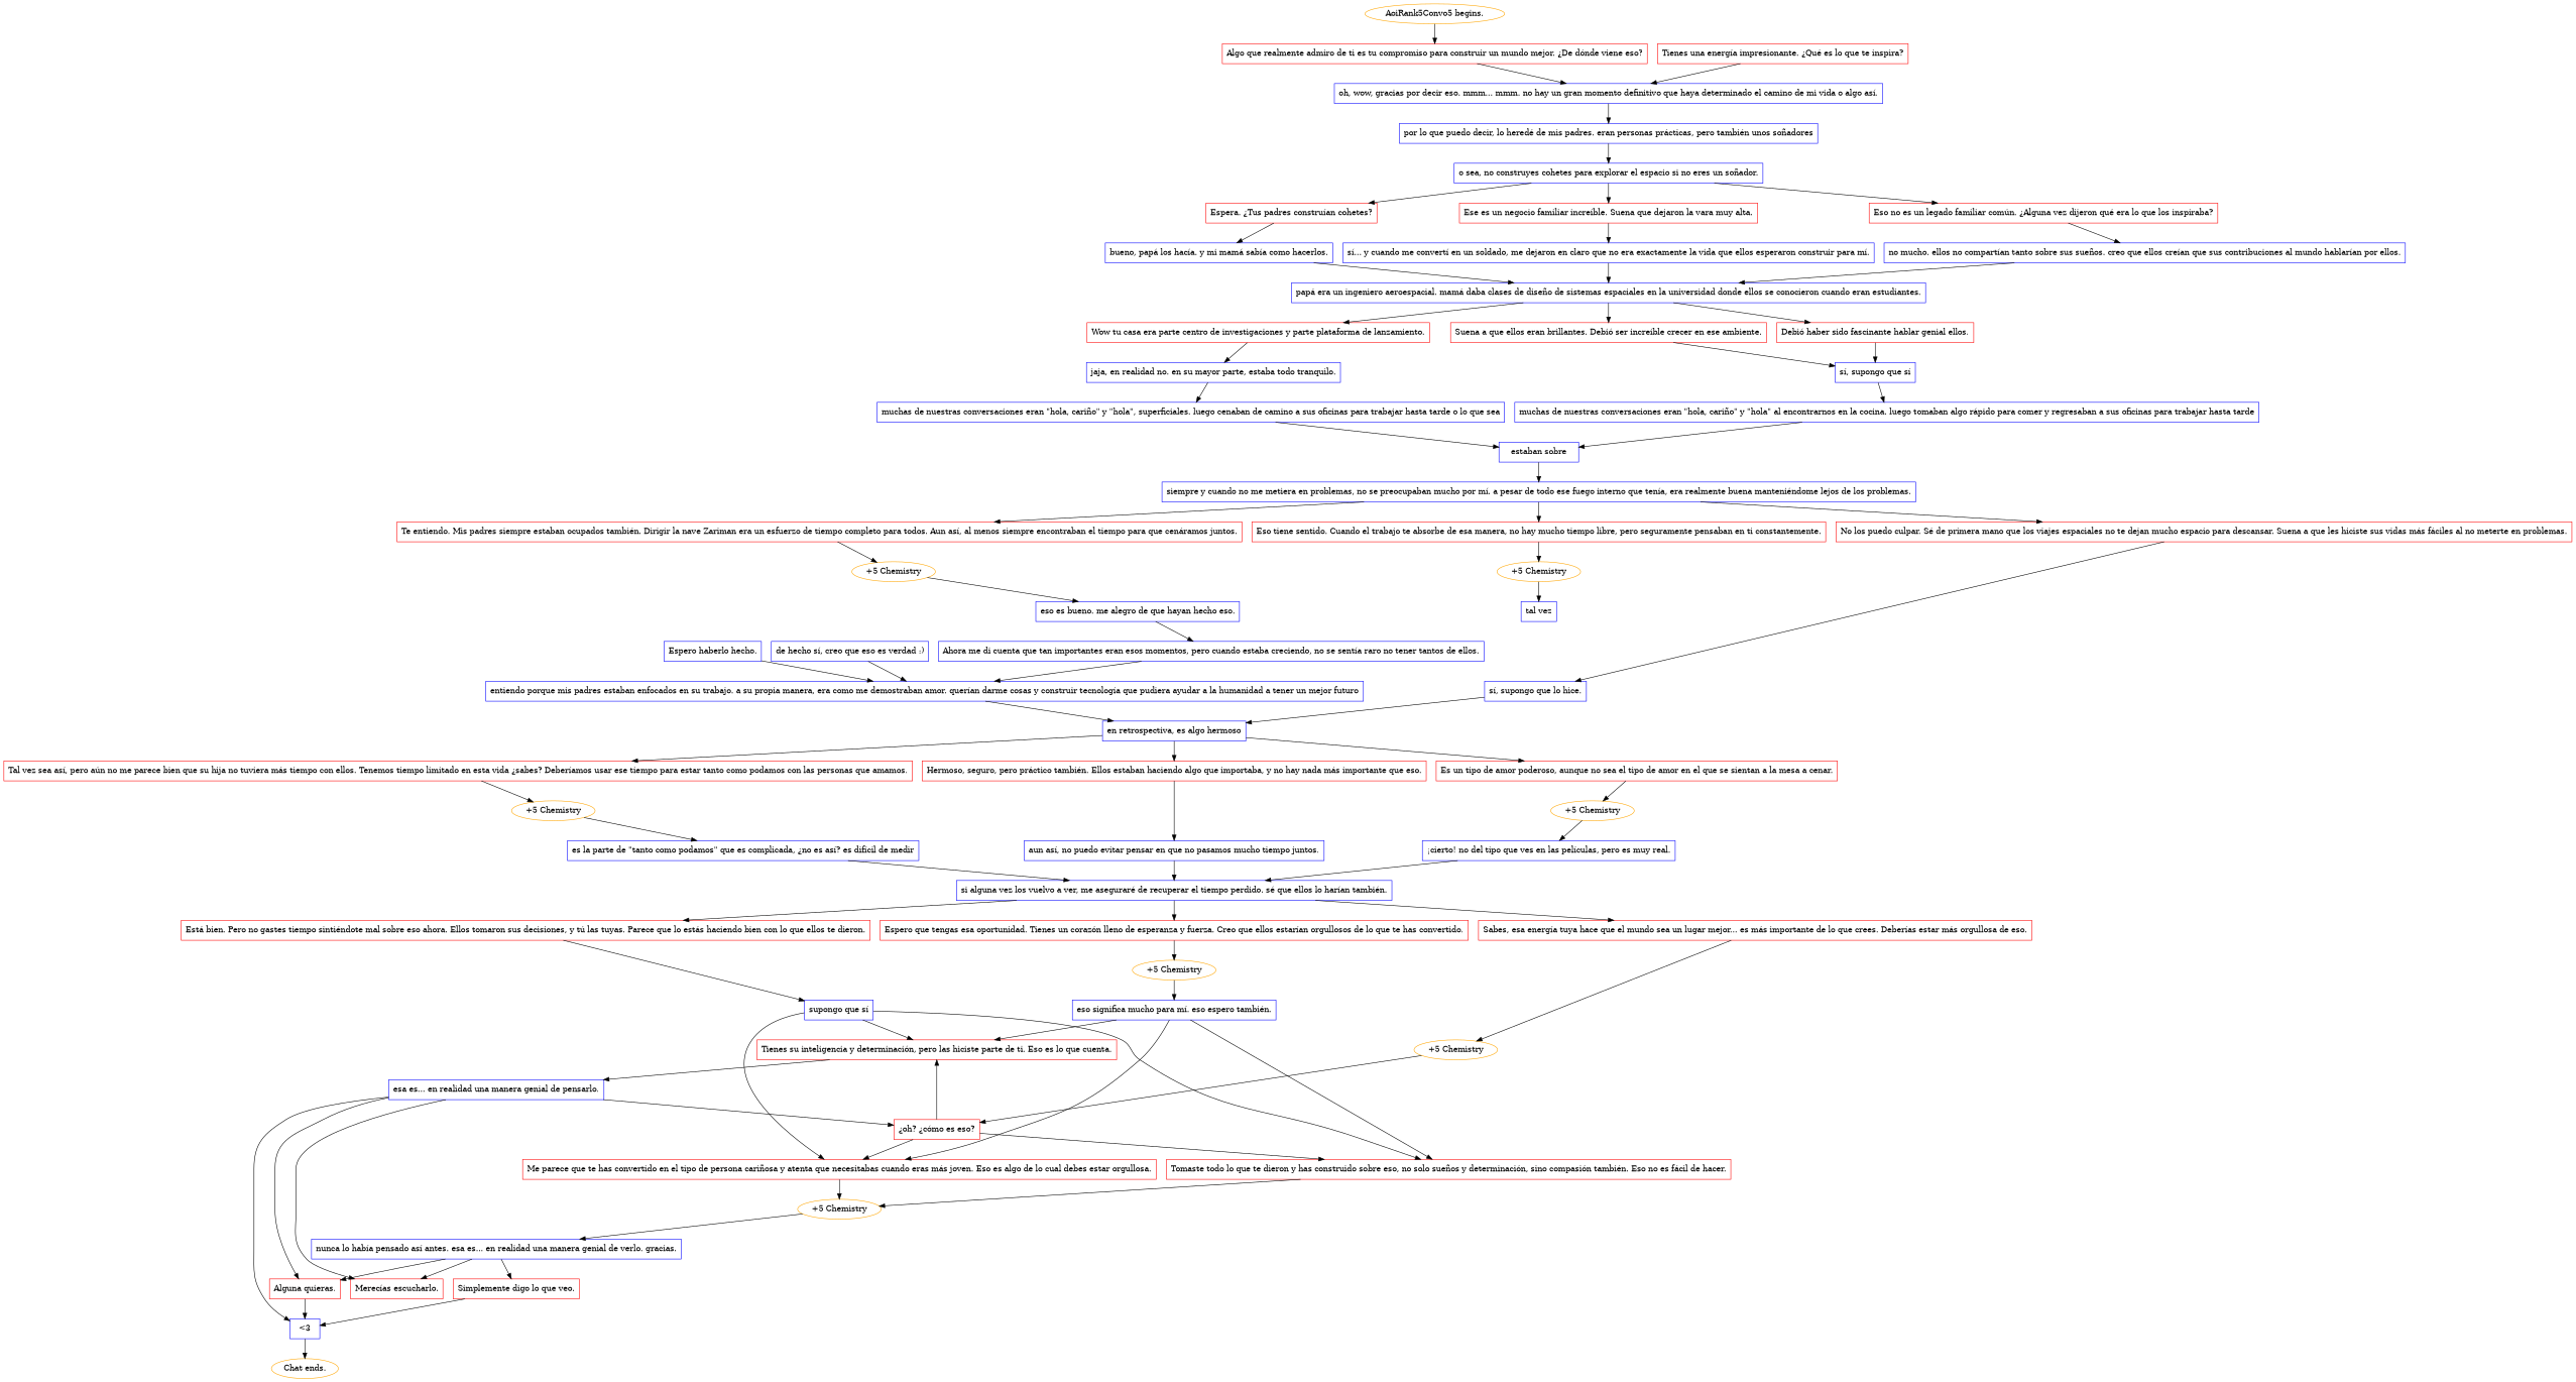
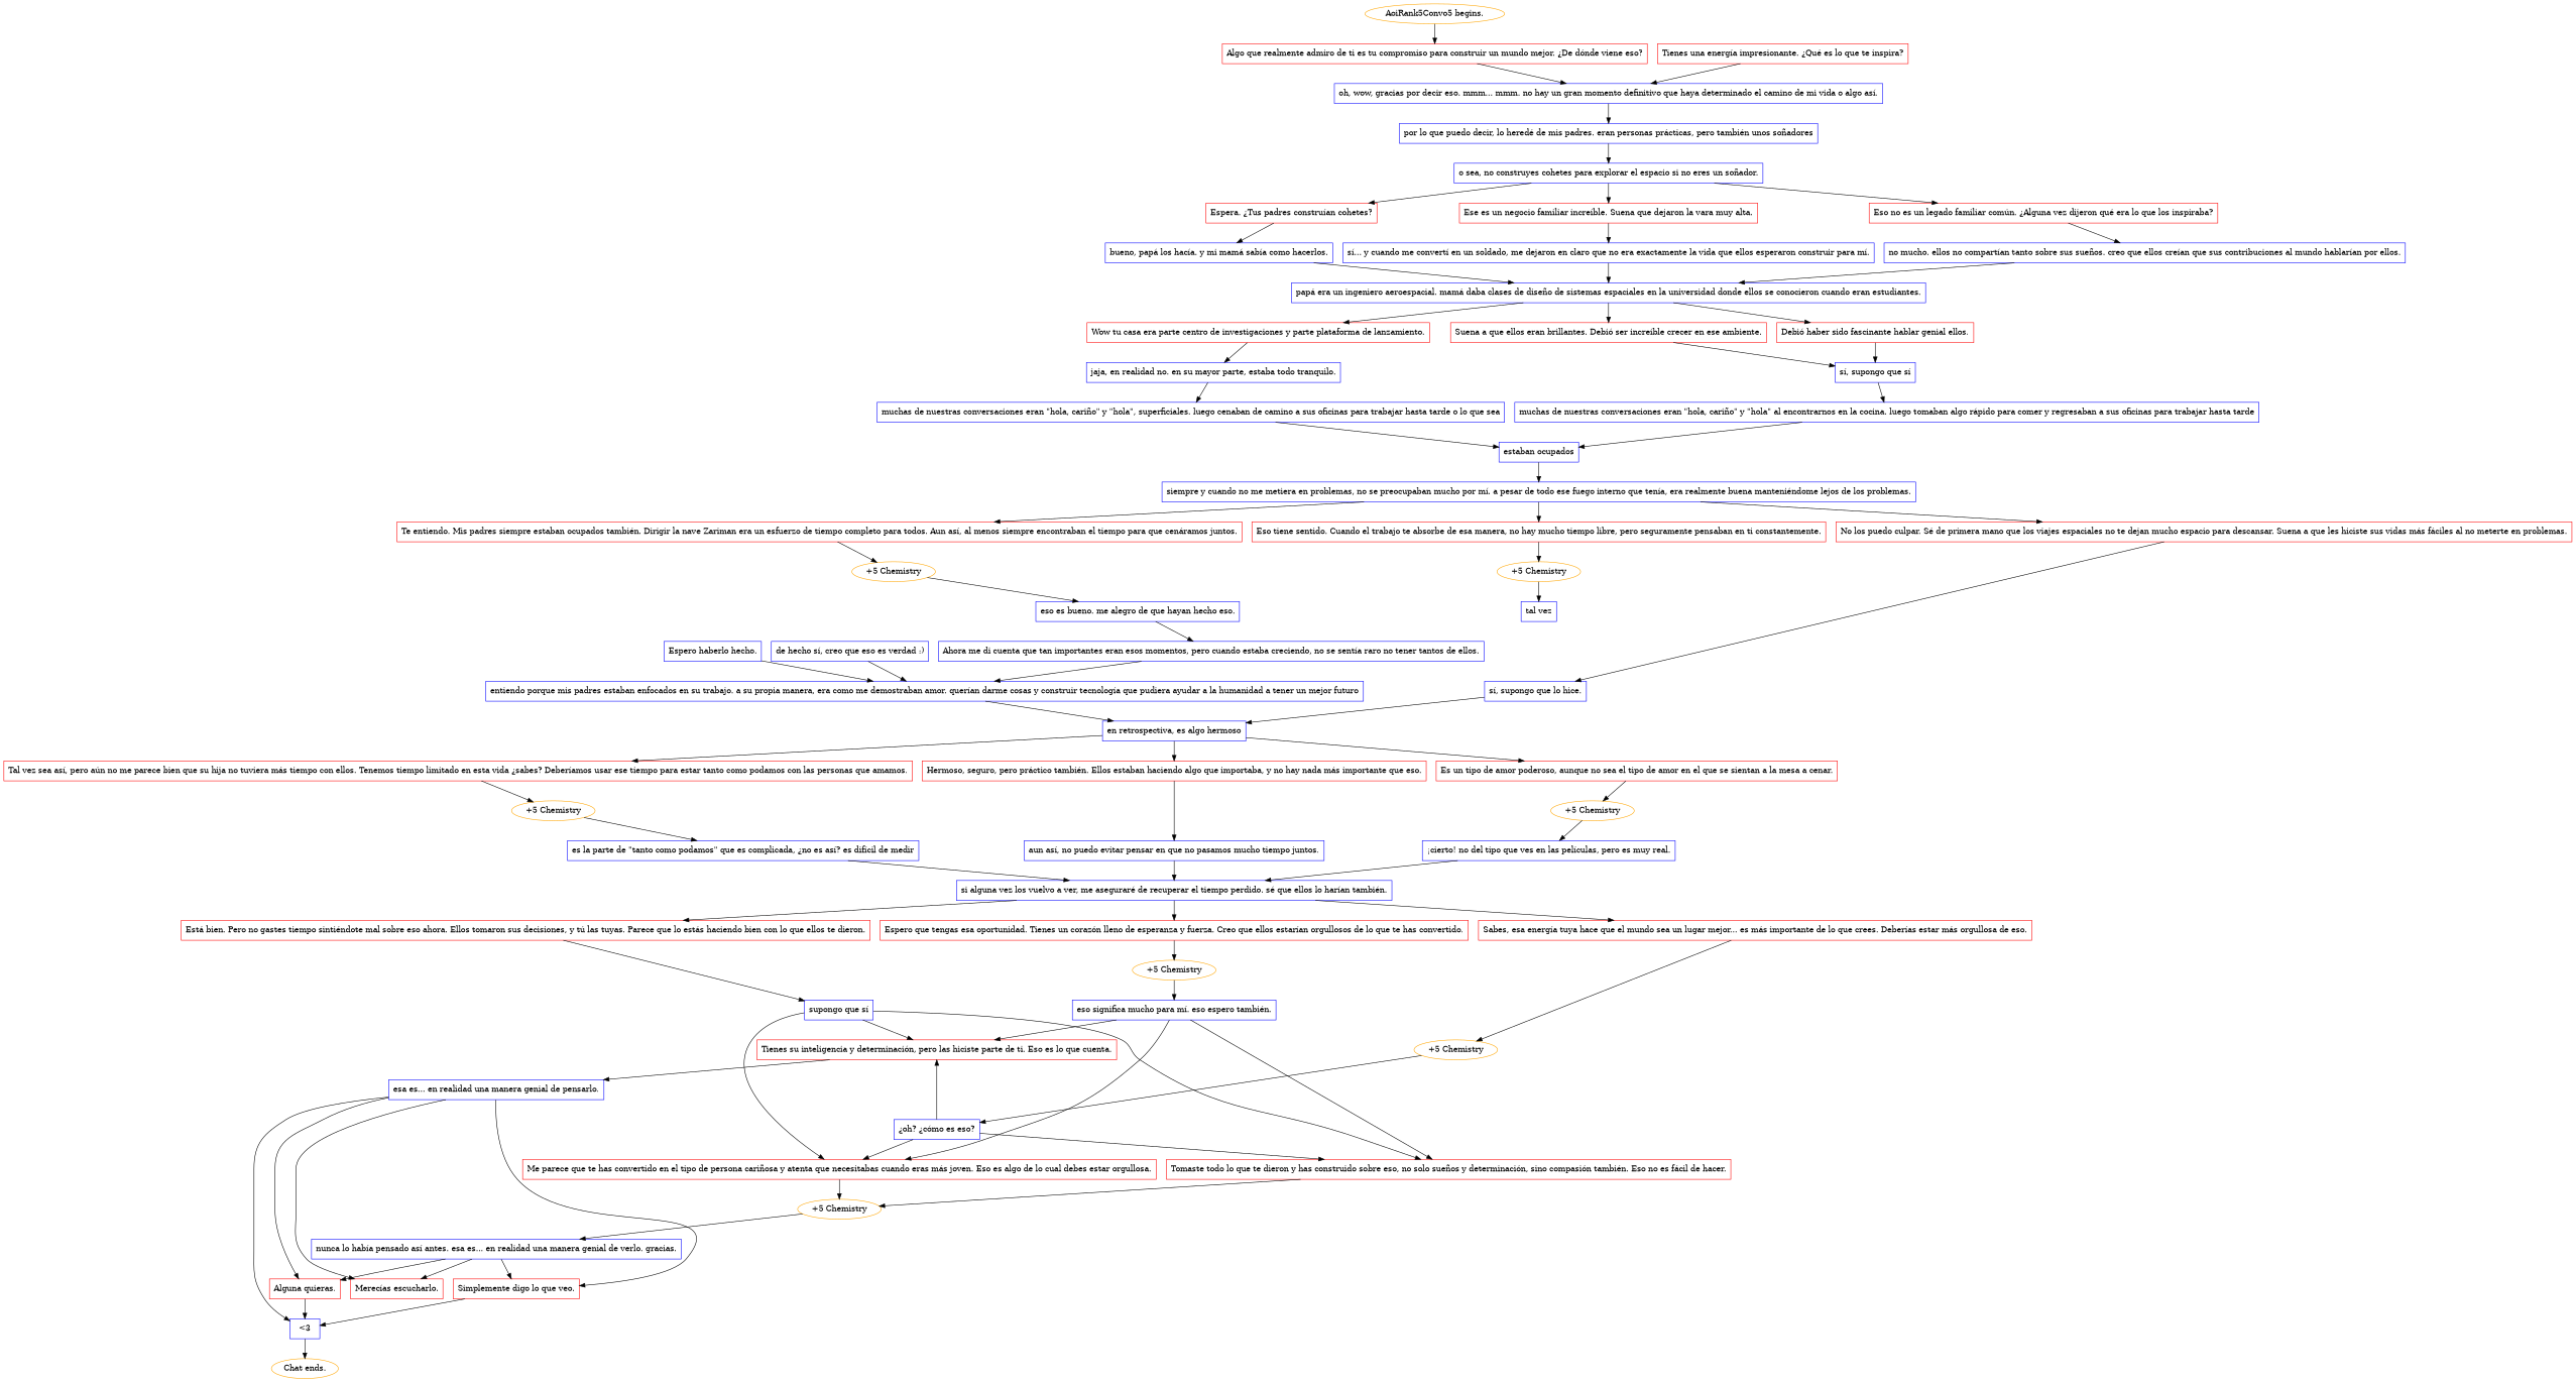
  digraph {
    node [color=blue shape=box]
    "AoiRank5Convo5 begins." [color=orange shape=""]
    n2 [color=red label="Algo que realmente admiro de ti es tu compromiso para construir un mundo mejor. ¿De dónde viene eso?"]
    n3 [label="oh, wow, gracias por decir eso. mmm... mmm. no hay un gran momento definitivo que haya determinado el camino de mi vida o algo así."]
    n4 [color=red label="Tienes una energía impresionante. ¿Qué es lo que te inspira?"]
    n5 [label="por lo que puedo decir, lo heredé de mis padres. eran personas prácticas, pero también unos soñadores"]
    n6 [label="o sea, no construyes cohetes para explorar el espacio si no eres un soñador."]
    n7 [color=red label="Espera. ¿Tus padres construían cohetes?"]
    n8 [color=red label="Ese es un negocio familiar increíble. Suena que dejaron la vara muy alta."]
    n9 [color=red label="Eso no es un legado familiar común. ¿Alguna vez dijeron qué era lo que los inspiraba?"]
    n10 [label="bueno, papá los hacía. y mi mamá sabía como hacerlos."]
    n11 [label="sí... y cuando me convertí en un soldado, me dejaron en claro que no era exactamente la vida que ellos esperaron construir para mí."]
    n12 [label="no mucho. ellos no compartían tanto sobre sus sueños. creo que ellos creían que sus contribuciones al mundo hablarían por ellos."]
    n13 [label="papá era un ingeniero aeroespacial. mamá daba clases de diseño de sistemas espaciales en la universidad donde ellos se conocieron cuando eran estudiantes."]
    n14 [color=red label="Wow tu casa era parte centro de investigaciones y parte plataforma de lanzamiento."]
    n15 [color=red label="Debió haber sido fascinante hablar genial ellos."]
    n16 [color=red label="Suena a que ellos eran brillantes. Debió ser increíble crecer en ese ambiente."]
    n17 [label="jaja, en realidad no. en su mayor parte, estaba todo tranquilo."]
    n18 [label="sí, supongo que sí"]
    n19 [label="muchas de nuestras conversaciones eran \"hola, cariño\" y \"hola\", superficiales. luego cenaban de camino a sus oficinas para trabajar hasta tarde o lo que sea"]
    n20 [label="muchas de nuestras conversaciones eran \"hola, cariño\" y \"hola\" al encontrarnos en la cocina. luego tomaban algo rápido para comer y regresaban a sus oficinas para trabajar hasta tarde"]
-   n21 [label="estaban sobre"]
+   n21 [label="estaban ocupados"]
    n22 [label="siempre y cuando no me metiera en problemas, no se preocupaban mucho por mí. a pesar de todo ese fuego interno que tenía, era realmente buena manteniéndome lejos de los problemas."]
    n23 [color=red label="Te entiendo. Mis padres siempre estaban ocupados también. Dirigir la nave Zariman era un esfuerzo de tiempo completo para todos. Aun así, al menos siempre encontraban el tiempo para que cenáramos juntos."]
    n24 [color=red label="Eso tiene sentido. Cuando el trabajo te absorbe de esa manera, no hay mucho tiempo libre, pero seguramente pensaban en ti constantemente."]
    n25 [color=red label="No los puedo culpar. Sé de primera mano que los viajes espaciales no te dejan mucho espacio para descansar. Suena a que les hiciste sus vidas más fáciles al no meterte en problemas."]
    n26 [color=orange label="+5 Chemistry" shape=""]
    n27 [color=orange label="+5 Chemistry" shape=""]
    n28 [label="sí, supongo que lo hice."]
    n29 [label="eso es bueno. me alegro de que hayan hecho eso."]
    n30 [label="tal vez"]
    n31 [label="en retrospectiva, es algo hermoso"]
    n32 [label="Ahora me di cuenta que tan importantes eran esos momentos, pero cuando estaba creciendo, no se sentía raro no tener tantos de ellos."]
    n33 [label="Espero haberlo hecho."]
    n34 [label="entiendo porque mis padres estaban enfocados en su trabajo. a su propia manera, era como me demostraban amor. querían darme cosas y construir tecnología que pudiera ayudar a la humanidad a tener un mejor futuro"]
    n35 [label="de hecho sí, creo que eso es verdad :)"]
    n36 [color=red label="Tal vez sea así, pero aún no me parece bien que su hija no tuviera más tiempo con ellos. Tenemos tiempo limitado en esta vida ¿sabes? Deberíamos usar ese tiempo para estar tanto como podamos con las personas que amamos."]
    n37 [color=red label="Hermoso, seguro, pero práctico también. Ellos estaban haciendo algo que importaba, y no hay nada más importante que eso."]
    n38 [color=red label="Es un tipo de amor poderoso, aunque no sea el tipo de amor en el que se sientan a la mesa a cenar."]
    n39 [color=orange label="+5 Chemistry" shape=""]
    n40 [label="aun así, no puedo evitar pensar en que no pasamos mucho tiempo juntos."]
    n41 [color=orange label="+5 Chemistry" shape=""]
    n42 [label="es la parte de \"tanto como podamos\" que es complicada, ¿no es así? es difícil de medir"]
    n43 [label="si alguna vez los vuelvo a ver, me aseguraré de recuperar el tiempo perdido. sé que ellos lo harían también."]
    n44 [label="¡cierto! no del tipo que ves en las películas, pero es muy real."]
    n45 [color=red label="Está bien. Pero no gastes tiempo sintiéndote mal sobre eso ahora. Ellos tomaron sus decisiones, y tú las tuyas. Parece que lo estás haciendo bien con lo que ellos te dieron."]
    n46 [color=red label="Sabes, esa energía tuya hace que el mundo sea un lugar mejor... es más importante de lo que crees. Deberías estar más orgullosa de eso."]
    n47 [color=red label="Espero que tengas esa oportunidad. Tienes un corazón lleno de esperanza y fuerza. Creo que ellos estarían orgullosos de lo que te has convertido."]
    n48 [label="supongo que sí"]
    n49 [color=orange label="+5 Chemistry" shape=""]
    n50 [color=orange label="+5 Chemistry" shape=""]
    n51 [color=red label="Tienes su inteligencia y determinación, pero las hiciste parte de ti. Eso es lo que cuenta."]
    n52 [color=red label="Me parece que te has convertido en el tipo de persona cariñosa y atenta que necesitabas cuando eras más joven. Eso es algo de lo cual debes estar orgullosa."]
    n53 [color=red label="Tomaste todo lo que te dieron y has construido sobre eso, no solo sueños y determinación, sino compasión también. Eso no es fácil de hacer."]
-   n54 [color=red label="¿oh? ¿cómo es eso?"]
+   n54 [label="¿oh? ¿cómo es eso?"]
    n55 [label="eso significa mucho para mí. eso espero también."]
    n56 [label="esa es... en realidad una manera genial de pensarlo."]
    n57 [color=orange label="+5 Chemistry" shape=""]
    n58 [color=red label="Simplemente digo lo que veo."]
    n59 [color=red label="Alguna quieras."]
    n60 [color=red label="Merecías escucharlo."]
    n61 [label="<3"]
    n62 [label="nunca lo había pensado así antes. esa es... en realidad una manera genial de verlo. gracias."]
    "Chat ends." [color=orange shape=""]
    "AoiRank5Convo5 begins." -> n2
    n2 -> n3
    n3 -> n5
    n4 -> n3
    n5 -> n6
    n6 -> n7
    n6 -> n8
    n6 -> n9
    n7 -> n10
    n8 -> n11
    n9 -> n12
    n10 -> n13
    n11 -> n13
    n12 -> n13
    n13 -> n14
    n13 -> n15
    n13 -> n16
    n14 -> n17
    n15 -> n18
    n16 -> n18
    n17 -> n19
    n18 -> n20
    n19 -> n21
    n20 -> n21
    n21 -> n22
    n22 -> n23
    n22 -> n24
    n22 -> n25
    n23 -> n26
    n24 -> n27
    n25 -> n28
    n26 -> n29
    n27 -> n30
    n28 -> n31
    n29 -> n32
    n31 -> n36
    n31 -> n37
    n31 -> n38
    n32 -> n34
    n33 -> n34
    n34 -> n31
    n35 -> n34
    n36 -> n39
    n37 -> n40
    n38 -> n41
    n39 -> n42
    n40 -> n43
    n41 -> n44
    n42 -> n43
    n43 -> n45
    n43 -> n46
    n43 -> n47
    n44 -> n43
    n45 -> n48
    n46 -> n49
    n47 -> n50
    n48 -> n51
    n48 -> n52
    n48 -> n53
    n49 -> n54
    n50 -> n55
    n51 -> n56
    n52 -> n57
    n53 -> n57
    n54 -> n51
    n54 -> n52
    n54 -> n53
    n55 -> n51
    n55 -> n52
    n55 -> n53
-   n56 -> n54
+   n56 -> n58
    n56 -> n59
    n56 -> n60
    n56 -> n61
    n57 -> n62
    n58 -> n61
    n59 -> n61
    n61 -> "Chat ends."
    n62 -> n58
    n62 -> n59
    n62 -> n60
  }
